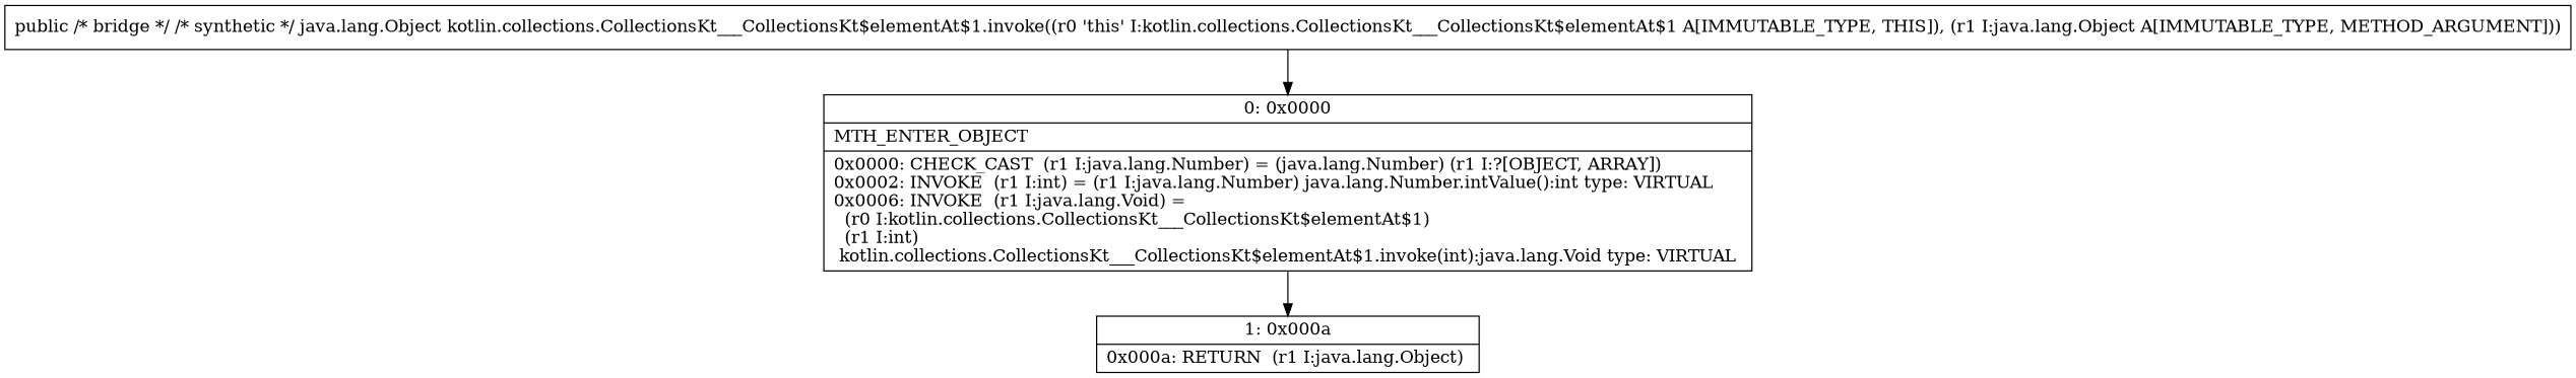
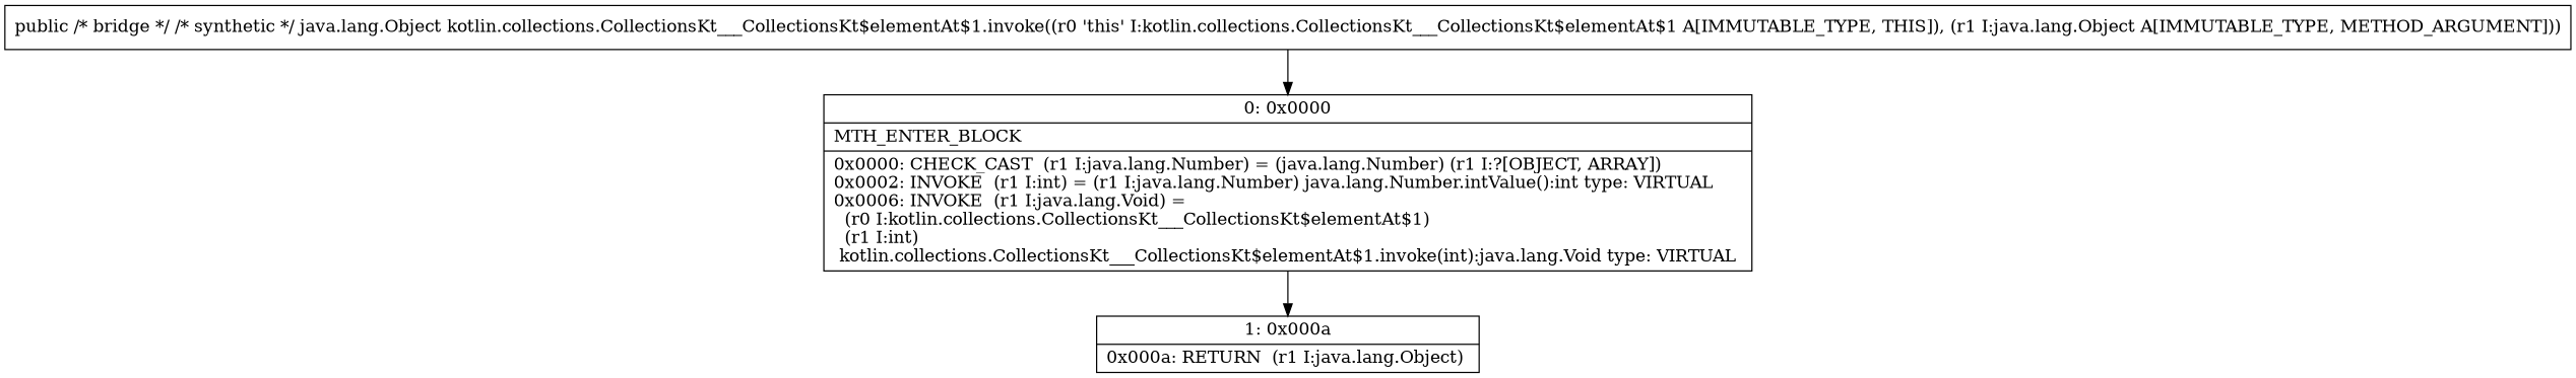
  digraph {
    node [shape=record]
-   n1 [label="{0\:\ 0x0000|MTH_ENTER_OBJECT\l|0x0000: CHECK_CAST  (r1 I:java.lang.Number) = (java.lang.Number) (r1 I:?[OBJECT, ARRAY]) \l0x0002: INVOKE  (r1 I:int) = (r1 I:java.lang.Number) java.lang.Number.intValue():int type: VIRTUAL \l0x0006: INVOKE  (r1 I:java.lang.Void) = \l  (r0 I:kotlin.collections.CollectionsKt___CollectionsKt$elementAt$1)\l  (r1 I:int)\l kotlin.collections.CollectionsKt___CollectionsKt$elementAt$1.invoke(int):java.lang.Void type: VIRTUAL \l}"]
+   n1 [label="{0\:\ 0x0000|MTH_ENTER_BLOCK\l|0x0000: CHECK_CAST  (r1 I:java.lang.Number) = (java.lang.Number) (r1 I:?[OBJECT, ARRAY]) \l0x0002: INVOKE  (r1 I:int) = (r1 I:java.lang.Number) java.lang.Number.intValue():int type: VIRTUAL \l0x0006: INVOKE  (r1 I:java.lang.Void) = \l  (r0 I:kotlin.collections.CollectionsKt___CollectionsKt$elementAt$1)\l  (r1 I:int)\l kotlin.collections.CollectionsKt___CollectionsKt$elementAt$1.invoke(int):java.lang.Void type: VIRTUAL \l}"]
    n2 [label="{1\:\ 0x000a|0x000a: RETURN  (r1 I:java.lang.Object) \l}"]
    n3 [label="{public \/* bridge *\/ \/* synthetic *\/ java.lang.Object kotlin.collections.CollectionsKt___CollectionsKt$elementAt$1.invoke((r0 'this' I:kotlin.collections.CollectionsKt___CollectionsKt$elementAt$1 A[IMMUTABLE_TYPE, THIS]), (r1 I:java.lang.Object A[IMMUTABLE_TYPE, METHOD_ARGUMENT])) }"]
    n1 -> n2
    n3 -> n1
  }
